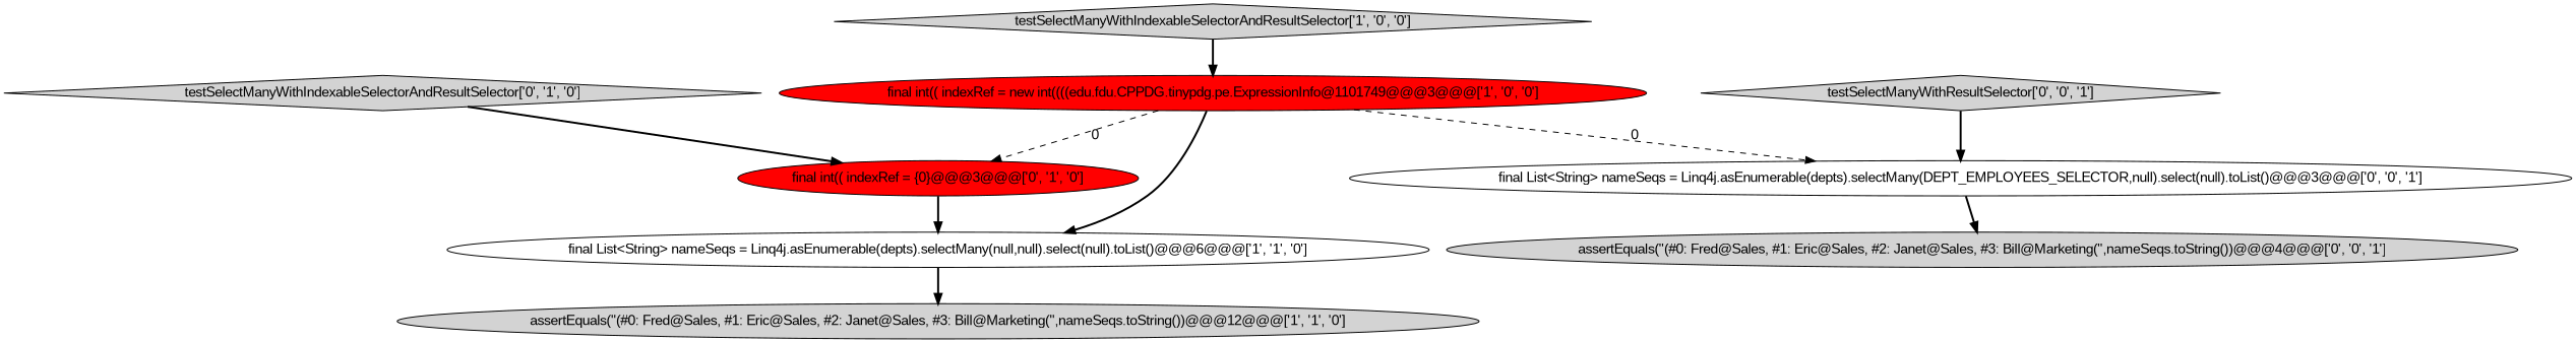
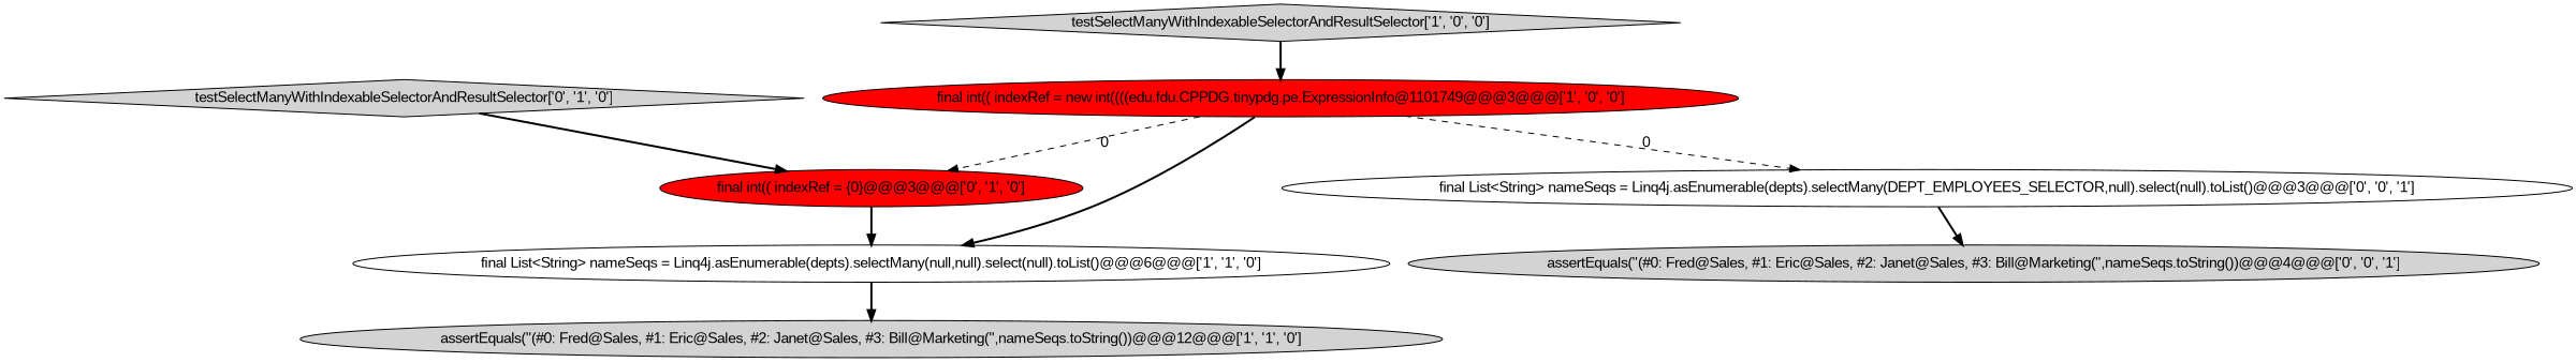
  digraph {
    fontname="Liberation Sans"
    node [fillcolor=lightgray shape=ellipse style=filled fontname="Liberation Sans"]
    edge [style=bold fontname="Liberation Sans"]
    n1 [label="assertEquals(\"(#0: Fred@Sales, #1: Eric@Sales, #2: Janet@Sales, #3: Bill@Marketing(\",nameSeqs.toString())@@@12@@@['1', '1', '0']"]
    n2 [label="testSelectManyWithIndexableSelectorAndResultSelector['0', '1', '0']" shape=diamond]
    n3 [fillcolor=red label="final int(( indexRef = {0}@@@3@@@['0', '1', '0']"]
    n4 [fillcolor=white label="final List<String> nameSeqs = Linq4j.asEnumerable(depts).selectMany(null,null).select(null).toList()@@@6@@@['1', '1', '0']"]
    n5 [label="assertEquals(\"(#0: Fred@Sales, #1: Eric@Sales, #2: Janet@Sales, #3: Bill@Marketing(\",nameSeqs.toString())@@@4@@@['0', '0', '1']"]
-   n6 [label="testSelectManyWithResultSelector['0', '0', '1']" shape=diamond]
    n7 [fillcolor=white label="final List<String> nameSeqs = Linq4j.asEnumerable(depts).selectMany(DEPT_EMPLOYEES_SELECTOR,null).select(null).toList()@@@3@@@['0', '0', '1']"]
    n8 [label="testSelectManyWithIndexableSelectorAndResultSelector['1', '0', '0']" shape=diamond]
    n9 [fillcolor=red label="final int(( indexRef = new int((((edu.fdu.CPPDG.tinypdg.pe.ExpressionInfo@1101749@@@3@@@['1', '0', '0']"]
    n2 -> n3
    n3 -> n4
    n4 -> n1
-   n6 -> n7
    n7 -> n5
    n8 -> n9
    n9 -> n3 [label=0 style=dashed]
    n9 -> n4
    n9 -> n7 [label=0 style=dashed]
  }
